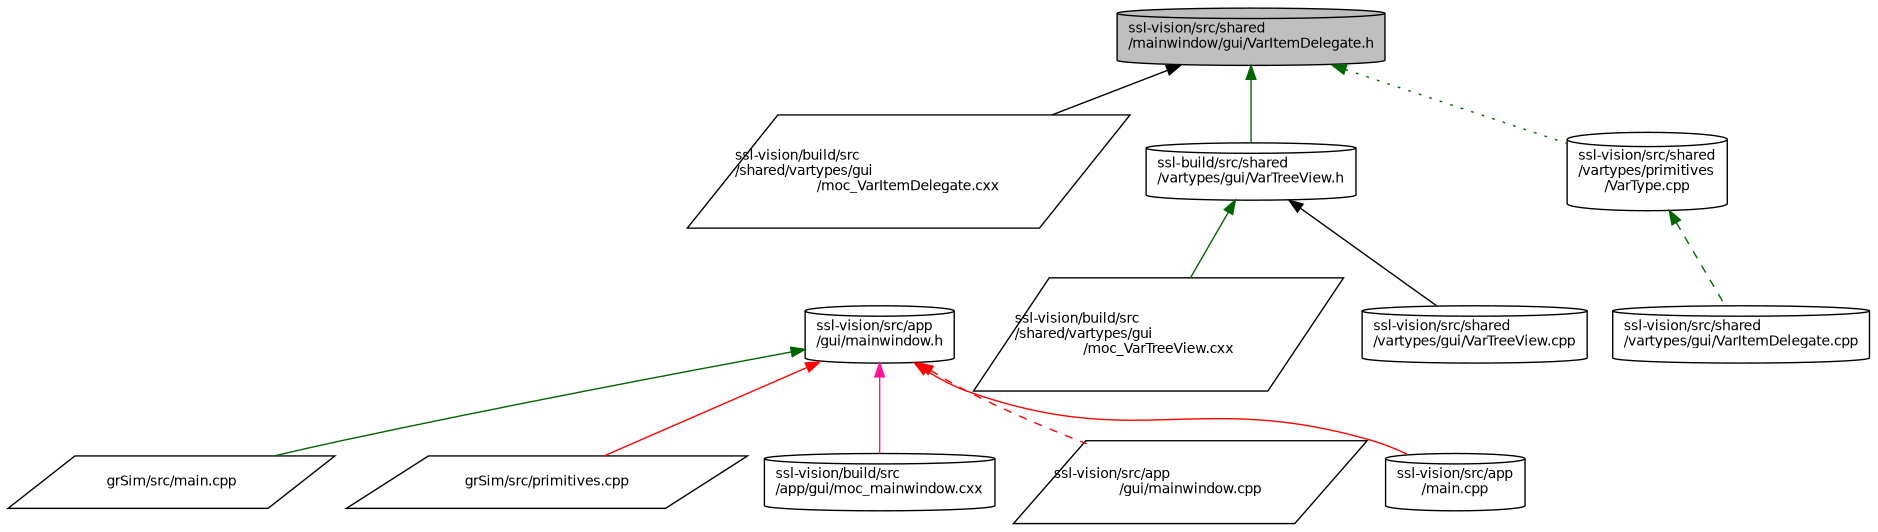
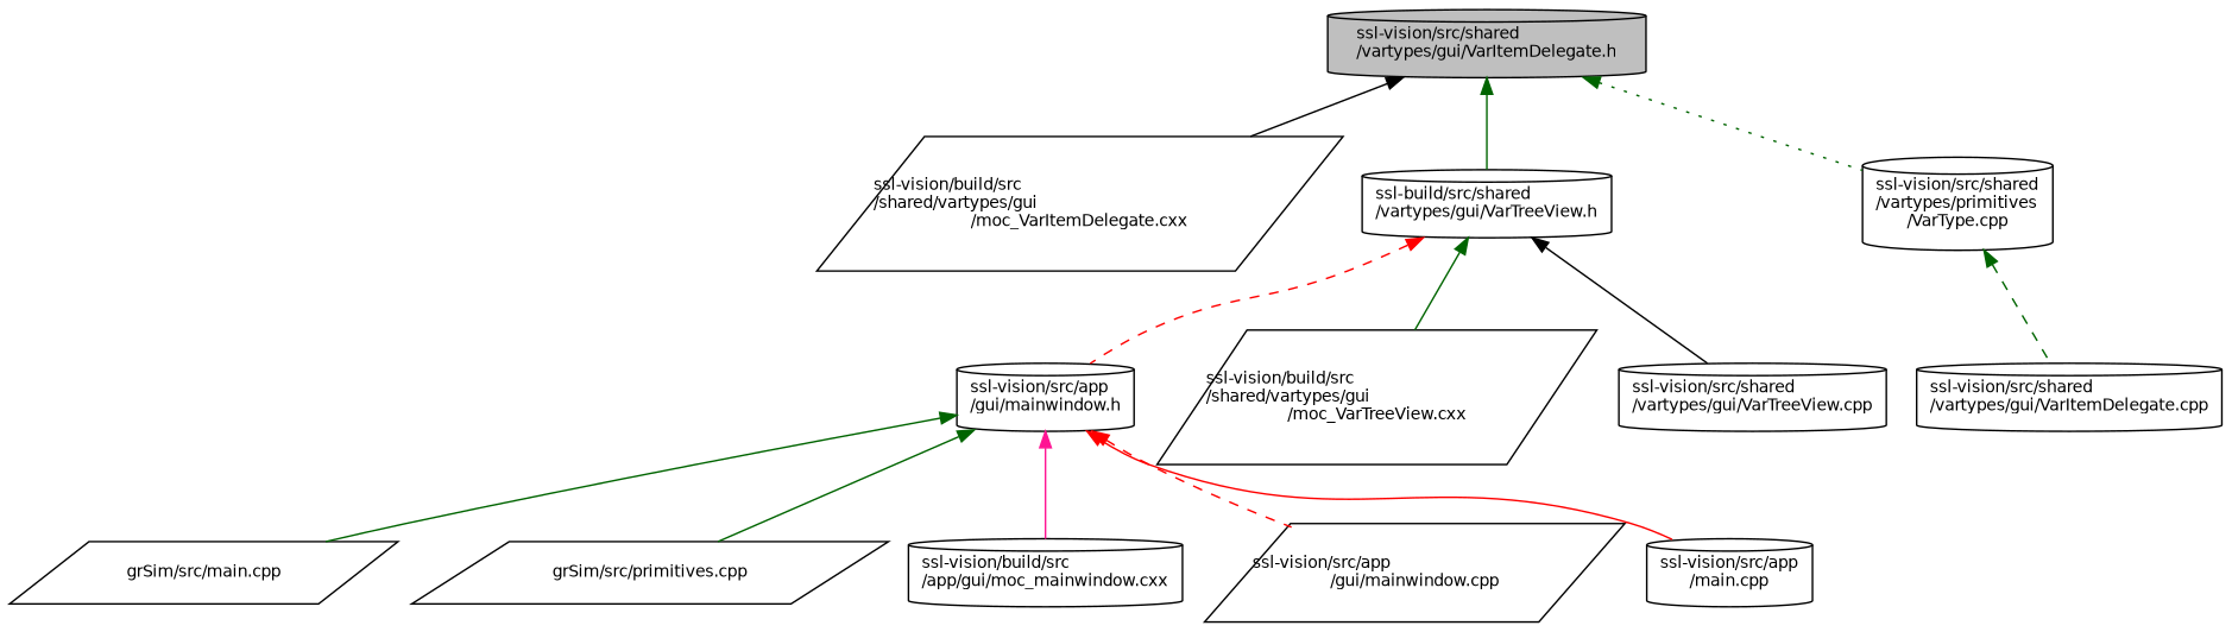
  digraph {
    node [color=black fillcolor=white fontname=Helvetica fontsize=10 shape=cylinder style=filled]
    edge [color=darkgreen dir=back fontname=Helvetica fontsize=10 labelfontname=Helvetica labelfontsize=10 style=solid]
-   n1 [fillcolor=grey75 fontcolor=black height=0.2 label="ssl-vision/src/shared\l/mainwindow/gui/VarItemDelegate.h" width=0.4]
+   n1 [fillcolor=grey75 fontcolor=black height=0.2 label="ssl-vision/src/shared\l/vartypes/gui/VarItemDelegate.h" width=0.4]
    n2 [height=0.2 label="ssl-vision/build/src\l/shared/vartypes/gui\l/moc_VarItemDelegate.cxx" shape=parallelogram width=0.4]
    n3 [height=0.2 label="ssl-build/src/shared\l/vartypes/gui/VarTreeView.h" width=0.4]
    n4 [height=0.2 label="ssl-vision/src/shared\l/vartypes/primitives\l/VarType.cpp" width=0.4]
    n5 [height=0.2 label="ssl-vision/src/app\l/gui/mainwindow.h" width=0.4]
    n6 [height=0.2 label="ssl-vision/build/src\l/shared/vartypes/gui\l/moc_VarTreeView.cxx" shape=parallelogram width=0.4]
    n7 [height=0.2 label="ssl-vision/src/shared\l/vartypes/gui/VarTreeView.cpp" width=0.4]
    n8 [height=0.2 label="ssl-vision/src/shared\l/vartypes/gui/VarItemDelegate.cpp" width=0.4]
    n9 [height=0.2 label="grSim/src/main.cpp" shape=parallelogram width=0.4]
    n10 [height=0.2 label="grSim/src/primitives.cpp" shape=parallelogram width=0.4]
    n11 [height=0.2 label="ssl-vision/build/src\l/app/gui/moc_mainwindow.cxx" width=0.4]
    n12 [height=0.2 label="ssl-vision/src/app\l/gui/mainwindow.cpp" shape=parallelogram width=0.4]
    n13 [height=0.2 label="ssl-vision/src/app\l/main.cpp" width=0.4]
    n1 -> n2 [color=black]
    n1 -> n3
    n1 -> n4 [style=dotted]
+   n3 -> n5 [color=red style=dashed]
    n3 -> n6
    n3 -> n7 [color=black]
    n4 -> n8 [style=dashed]
    n5 -> n9
-   n5 -> n10 [color=red]
+   n5 -> n10
    n5 -> n11 [color=deeppink]
    n5 -> n12 [color=red style=dashed]
    n5 -> n13 [color=red]
  }
